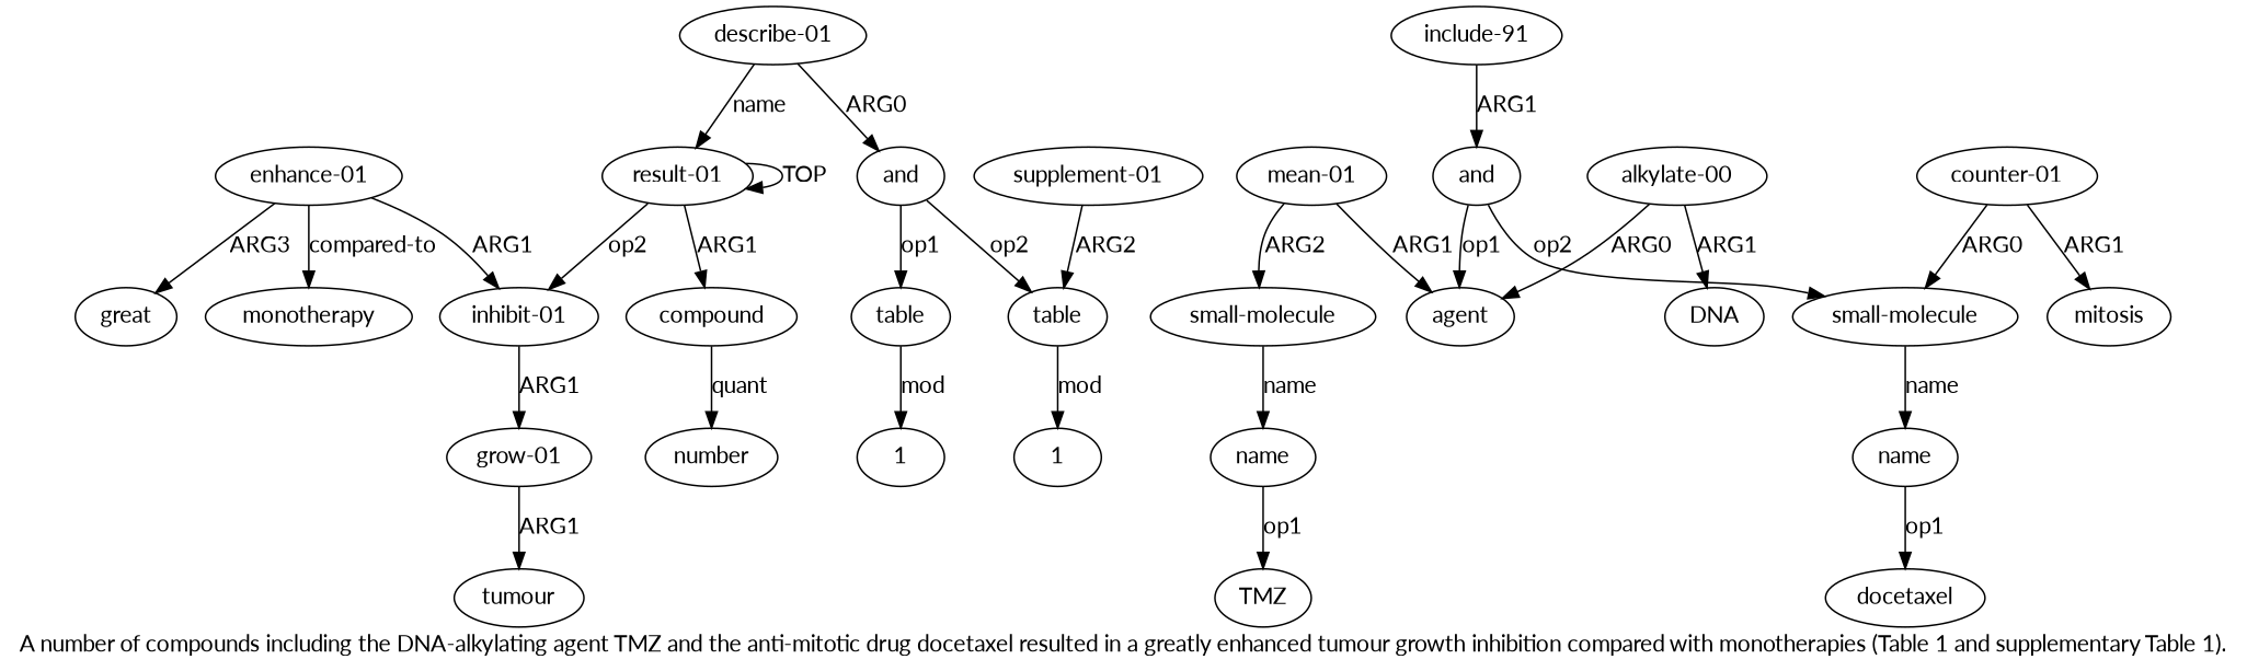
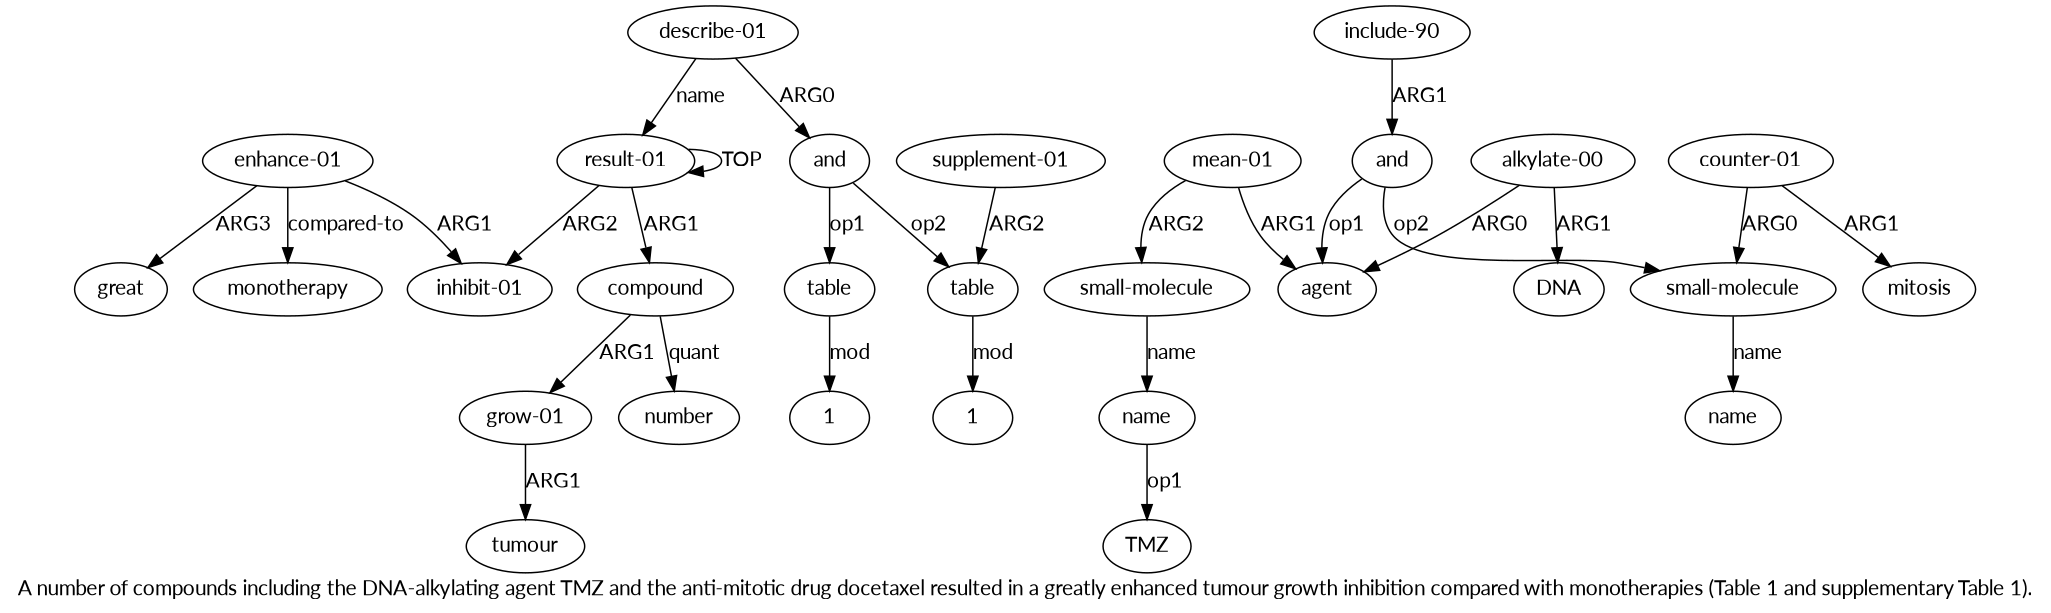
  digraph {
    fontname=Lato
    label="A number of compounds including the DNA-alkylating agent TMZ and the anti-mitotic drug docetaxel resulted in a greatly enhanced tumour growth inhibition compared with monotherapies (Table 1 and supplementary Table 1)."
    node [color=black fontname=Lato gold_ind=-1 gold_label=and test_ind=-1 test_label=and]
    edge [color=black fontname=Lato gold_label=ARG1 test_label=ARG1]
    n1 [gold_ind=20 gold_label=monotherapy label=monotherapy test_ind=20 test_label=monotherapy]
    n2 [gold_ind=21 gold_label="describe-01" label="describe-01" test_ind=21 test_label="describe-01"]
    n3 [gold_ind=22 label=and test_ind=22]
    n4 [gold_ind=0 gold_label="result-01" label="result-01" test_ind=0 test_label="result-01"]
    n5 [gold_ind=23 gold_label=table label=table test_ind=23 test_label=table]
    n6 [gold_ind=24 gold_label=table label=table test_ind=24 test_label=table]
    n7 [gold_ind=15 gold_label="inhibit-01" label="inhibit-01" test_ind=15 test_label="inhibit-01"]
    n8 [gold_ind=1 gold_label=compound label=compound test_ind=1 test_label=compound]
    n9 [gold_label=1 label=1 test_label=1]
    n10 [gold_label=1 label=1 test_label=1]
    n11 [gold_ind=16 gold_label="grow-01" label="grow-01" test_ind=16 test_label="grow-01"]
    n12 [gold_ind=14 gold_label=number label=number test_ind=14 test_label=number]
    n13 [gold_ind=25 gold_label="supplement-01" label="supplement-01" test_ind=25 test_label="supplement-01"]
    n14 [gold_label=TMZ label=TMZ test_label=TMZ]
-   n15 [gold_label=docetaxel label=docetaxel test_label=docetaxel]
    n16 [gold_ind=17 gold_label=tumour label=tumour test_ind=17 test_label=tumour]
    n17 [gold_ind=11 gold_label=name label=name test_ind=11 test_label=name]
    n18 [gold_ind=10 gold_label="small-molecule" label="small-molecule" test_ind=10 test_label="small-molecule"]
    n19 [gold_ind=13 gold_label=mitosis label=mitosis test_ind=13 test_label=mitosis]
    n20 [gold_ind=12 gold_label="counter-01" label="counter-01" test_ind=12 test_label="counter-01"]
    n21 [gold_ind=19 gold_label=great label=great test_ind=19 test_label=great]
    n22 [gold_ind=18 gold_label="enhance-01" label="enhance-01" test_ind=18 test_label="enhance-01"]
    n23 [gold_ind=3 label=and test_ind=3]
    n24 [gold_ind=4 gold_label=agent label=agent test_ind=4 test_label=agent]
-   n25 [gold_ind=2 gold_label="include-91" label="include-91" test_ind=2 test_label="include-91"]
+   n25 [gold_ind=2 gold_label="include-91" label="include-90" test_ind=2 test_label="include-91"]
    n26 [gold_ind=5 gold_label="alkylate-00" label="alkylate-00" test_ind=5 test_label="alkylate-00"]
    n27 [gold_ind=6 gold_label=DNA label=DNA test_ind=6 test_label=DNA]
    n28 [gold_ind=7 gold_label="mean-01" label="mean-01" test_ind=7 test_label="mean-01"]
    n29 [gold_ind=8 gold_label="small-molecule" label="small-molecule" test_ind=8 test_label="small-molecule"]
    n30 [gold_ind=9 gold_label=name label=name test_ind=9 test_label=name]
    n2 -> n3 [gold_label=ARG0 label=ARG0 test_label=ARG0]
    n2 -> n4 [label=name]
    n3 -> n5 [gold_label=op1 label=op1 test_label=op1]
    n3 -> n6 [gold_label=op2 label=op2 test_label=op2]
    n4 -> n4 [gold_label=TOP label=TOP test_label=TOP]
-   n4 -> n7 [gold_label=ARG2 label=op2 test_label=ARG2]
+   n4 -> n7 [gold_label=ARG2 label=ARG2 test_label=ARG2]
    n4 -> n8 [label=ARG1]
    n5 -> n9 [gold_label=mod label=mod test_label=mod]
    n6 -> n10 [gold_label=mod label=mod test_label=mod]
-   n7 -> n11 [label=ARG1]
+   n8 -> n11 [label=ARG1]
    n8 -> n12 [gold_label=quant label=quant test_label=quant]
    n11 -> n16 [label=ARG1]
    n13 -> n6 [gold_label=ARG2 label=ARG2 test_label=ARG2]
-   n17 -> n15 [gold_label=op1 label=op1 test_label=op1]
    n18 -> n17 [gold_label=name label=name test_label=name]
    n20 -> n18 [gold_label=ARG0 label=ARG0 test_label=ARG0]
    n20 -> n19 [label=ARG1]
    n22 -> n1 [gold_label="compared-to" label="compared-to" test_label="compared-to"]
    n22 -> n7 [label=ARG1]
    n22 -> n21 [gold_label=ARG3 label=ARG3 test_label=ARG3]
    n23 -> n18 [gold_label=op2 label=op2 test_label=op2]
    n23 -> n24 [gold_label=op1 label=op1 test_label=op1]
    n25 -> n23 [label=ARG1]
    n26 -> n24 [gold_label=ARG0 label=ARG0 test_label=ARG0]
    n26 -> n27 [label=ARG1]
    n28 -> n24 [label=ARG1]
    n28 -> n29 [gold_label=ARG2 label=ARG2 test_label=ARG2]
    n29 -> n30 [gold_label=name label=name test_label=name]
    n30 -> n14 [gold_label=op1 label=op1 test_label=op1]
  }
